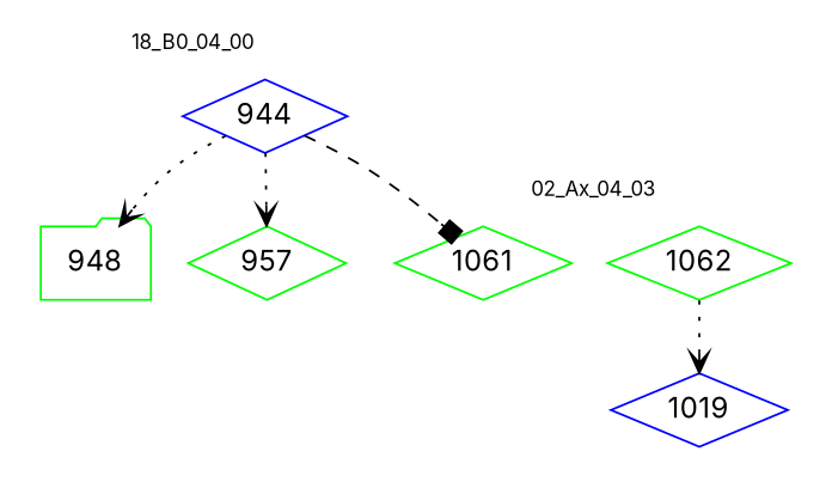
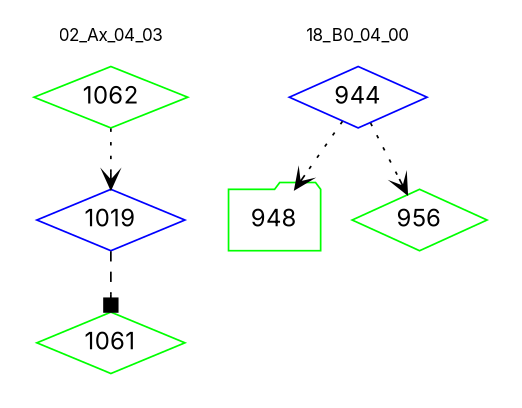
  digraph {
    fontname=Inter
    node [color=green fontname=Inter shape=diamond]
    edge [arrowhead=vee color=black fontname=Inter style=dotted]
    n1 [label=1062]
    n2 [color=blue label=1019]
    n3 [label=1061]
    n4 [label=948 shape=folder]
    n5 [color=blue label=944]
-   n6 [label=957]
+   n6 [label=956]
    subgraph cluster_1 {
      color=white
      fontsize=10
      label="02_Ax_04_03"
      n1
      n2
      n3
    }
    subgraph cluster_2 {
      color=white
      fontsize=10
      label="18_B0_04_00"
      n4
      n5
      n6
    }
    n1 -> n2
-   n5 -> n3 [arrowhead=box style=dashed]
+   n2 -> n3 [arrowhead=box style=dashed]
    n5 -> n4
    n5 -> n6
  }
